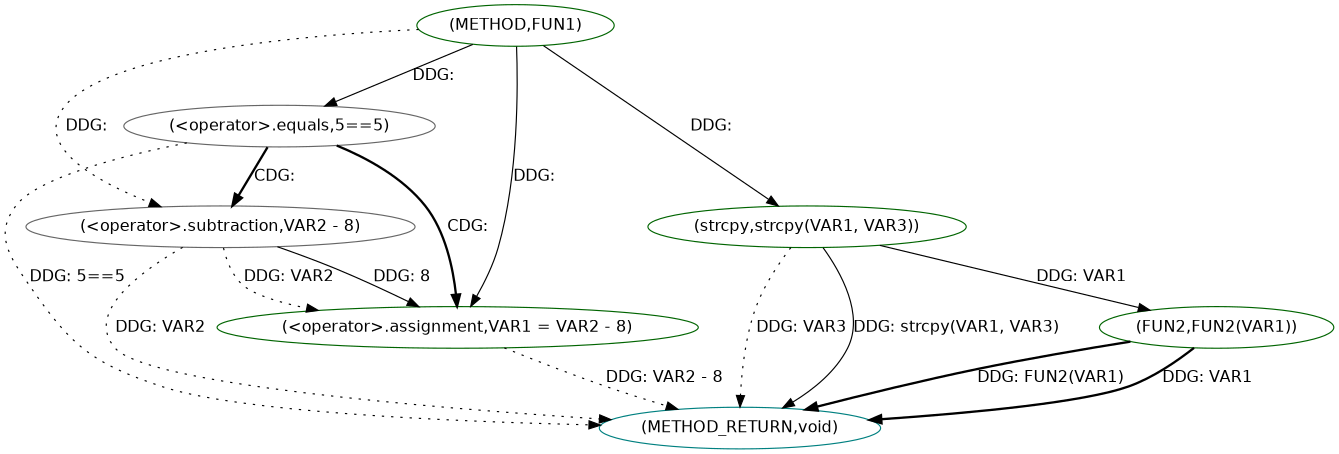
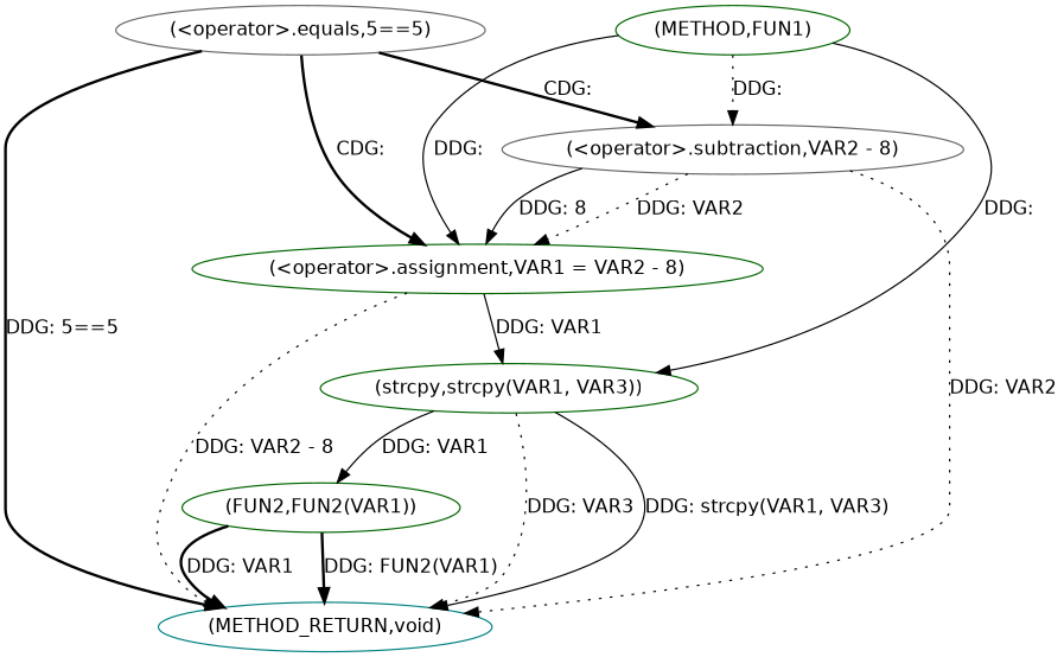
  digraph {
    fontname="DejaVu Sans"
    node [color=darkgreen fontname="DejaVu Sans"]
    edge [fontname="DejaVu Sans" style=solid]
    n1 [label="(METHOD,FUN1)"]
    n2 [color=gray40 label="(<operator>.equals,5==5)"]
    n3 [label="(<operator>.assignment,VAR1 = VAR2 - 8)"]
    n4 [color=gray40 label="(<operator>.subtraction,VAR2 - 8)"]
    n5 [label="(strcpy,strcpy(VAR1, VAR3))"]
    n6 [color=teal label="(METHOD_RETURN,void)"]
    n7 [label="(FUN2,FUN2(VAR1))"]
-   n1 -> n2 [label="DDG: "]
    n1 -> n3 [label="DDG: "]
    n1 -> n4 [label="DDG: " style=dotted]
    n1 -> n5 [label="DDG: "]
    n2 -> n3 [label="CDG: " style=bold]
    n2 -> n4 [label="CDG: " style=bold]
-   n2 -> n6 [label="DDG: 5==5" style=dotted]
+   n2 -> n6 [label="DDG: 5==5" style=bold]
+   n3 -> n5 [label="DDG: VAR1"]
    n3 -> n6 [label="DDG: VAR2 - 8" style=dotted]
    n4 -> n3 [label="DDG: VAR2" style=dotted]
    n4 -> n3 [label="DDG: 8"]
    n4 -> n6 [label="DDG: VAR2" style=dotted]
    n5 -> n6 [label="DDG: VAR3" style=dotted]
    n5 -> n6 [label="DDG: strcpy(VAR1, VAR3)"]
    n5 -> n7 [label="DDG: VAR1"]
    n7 -> n6 [label="DDG: VAR1" style=bold]
    n7 -> n6 [label="DDG: FUN2(VAR1)" style=bold]
  }
